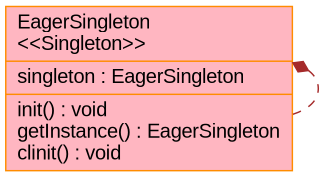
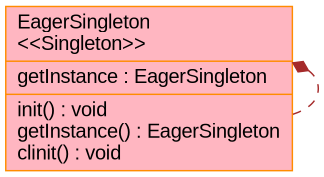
  digraph {
    fontname="Liberation Sans"
    fontsize=8
    rankdir=BT
-   n1 [color=darkorange fillcolor=lightpink label="{EagerSingleton\l\<\<Singleton\>\>\l|singleton : EagerSingleton\l|init() : void\lgetInstance() : EagerSingleton\lclinit() : void\l}" shape=record style=filled fontname="Liberation Sans"]
+   n1 [color=darkorange fillcolor=lightpink label="{EagerSingleton\l\<\<Singleton\>\>\l|getInstance : EagerSingleton\l|init() : void\lgetInstance() : EagerSingleton\lclinit() : void\l}" shape=record style=filled fontname="Liberation Sans"]
    n1 -> n1 [arrowhead=diamond style=dashed color=brown fontname="Liberation Sans"]
  }
